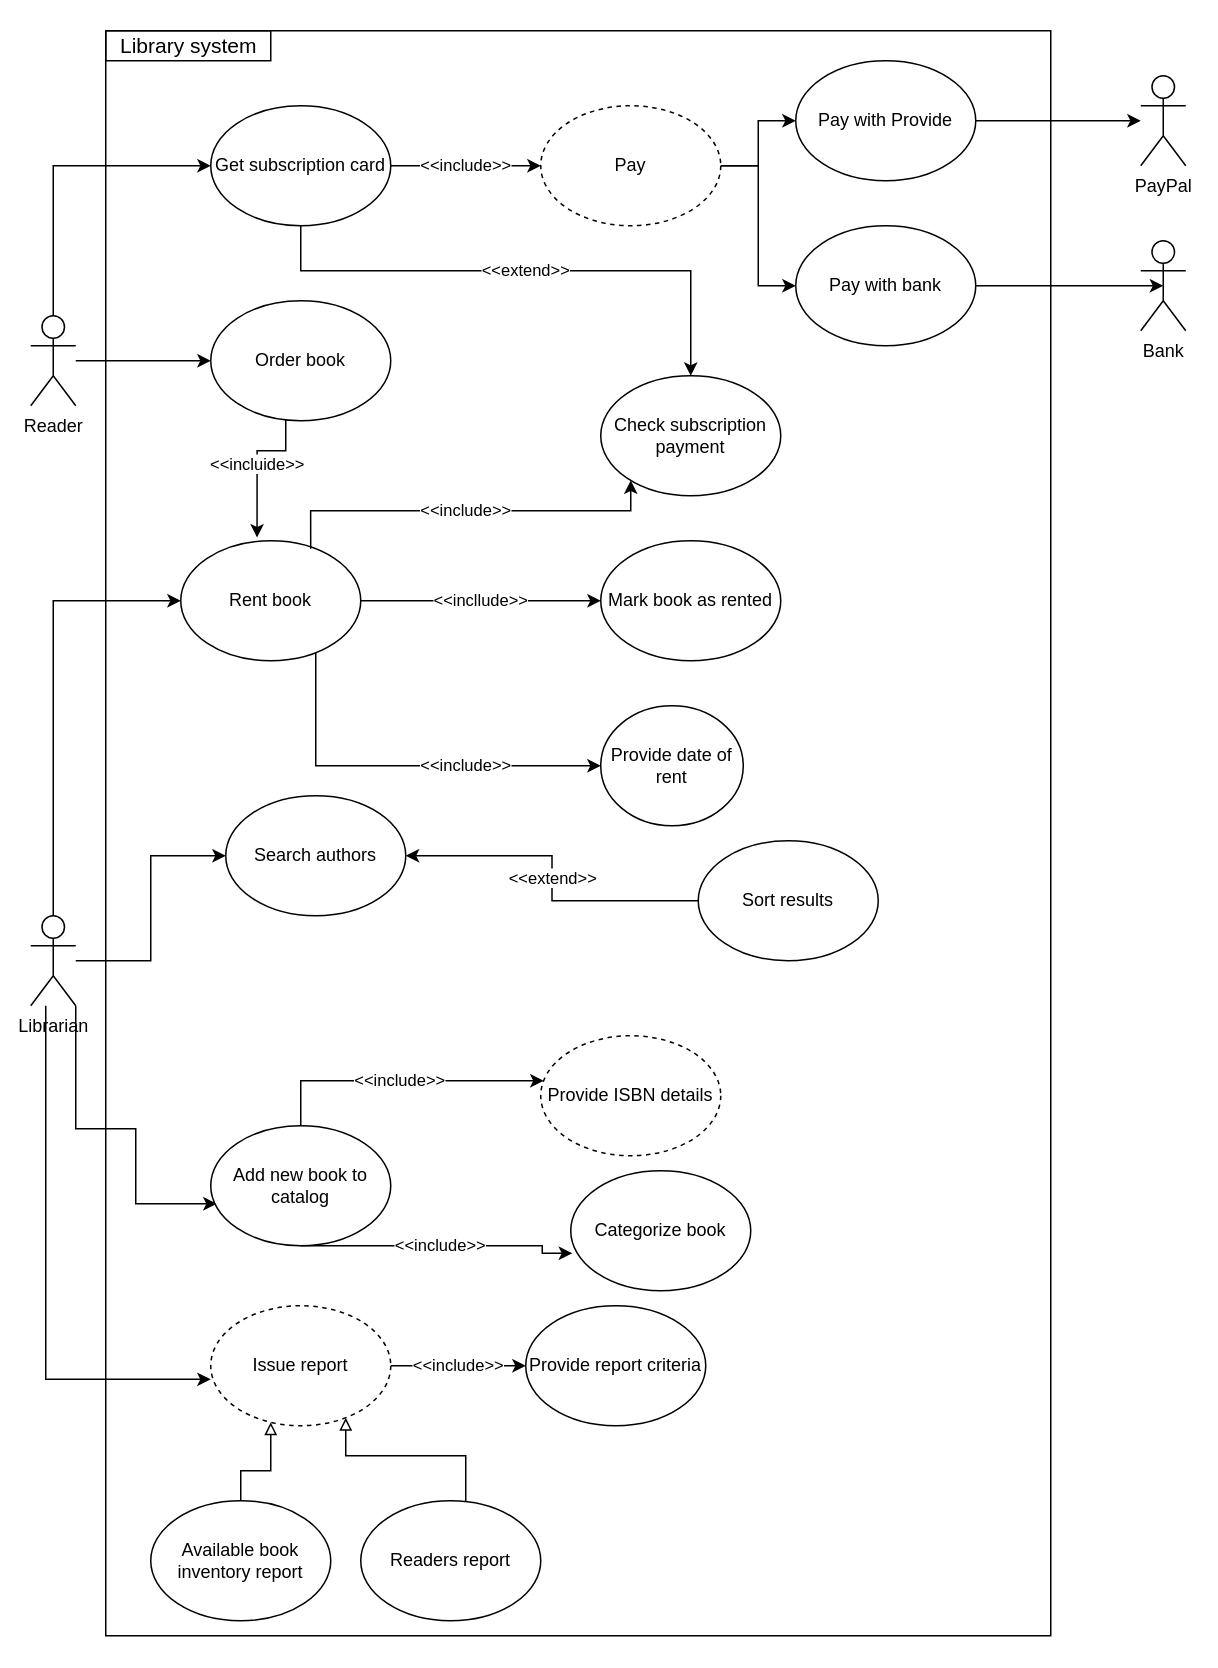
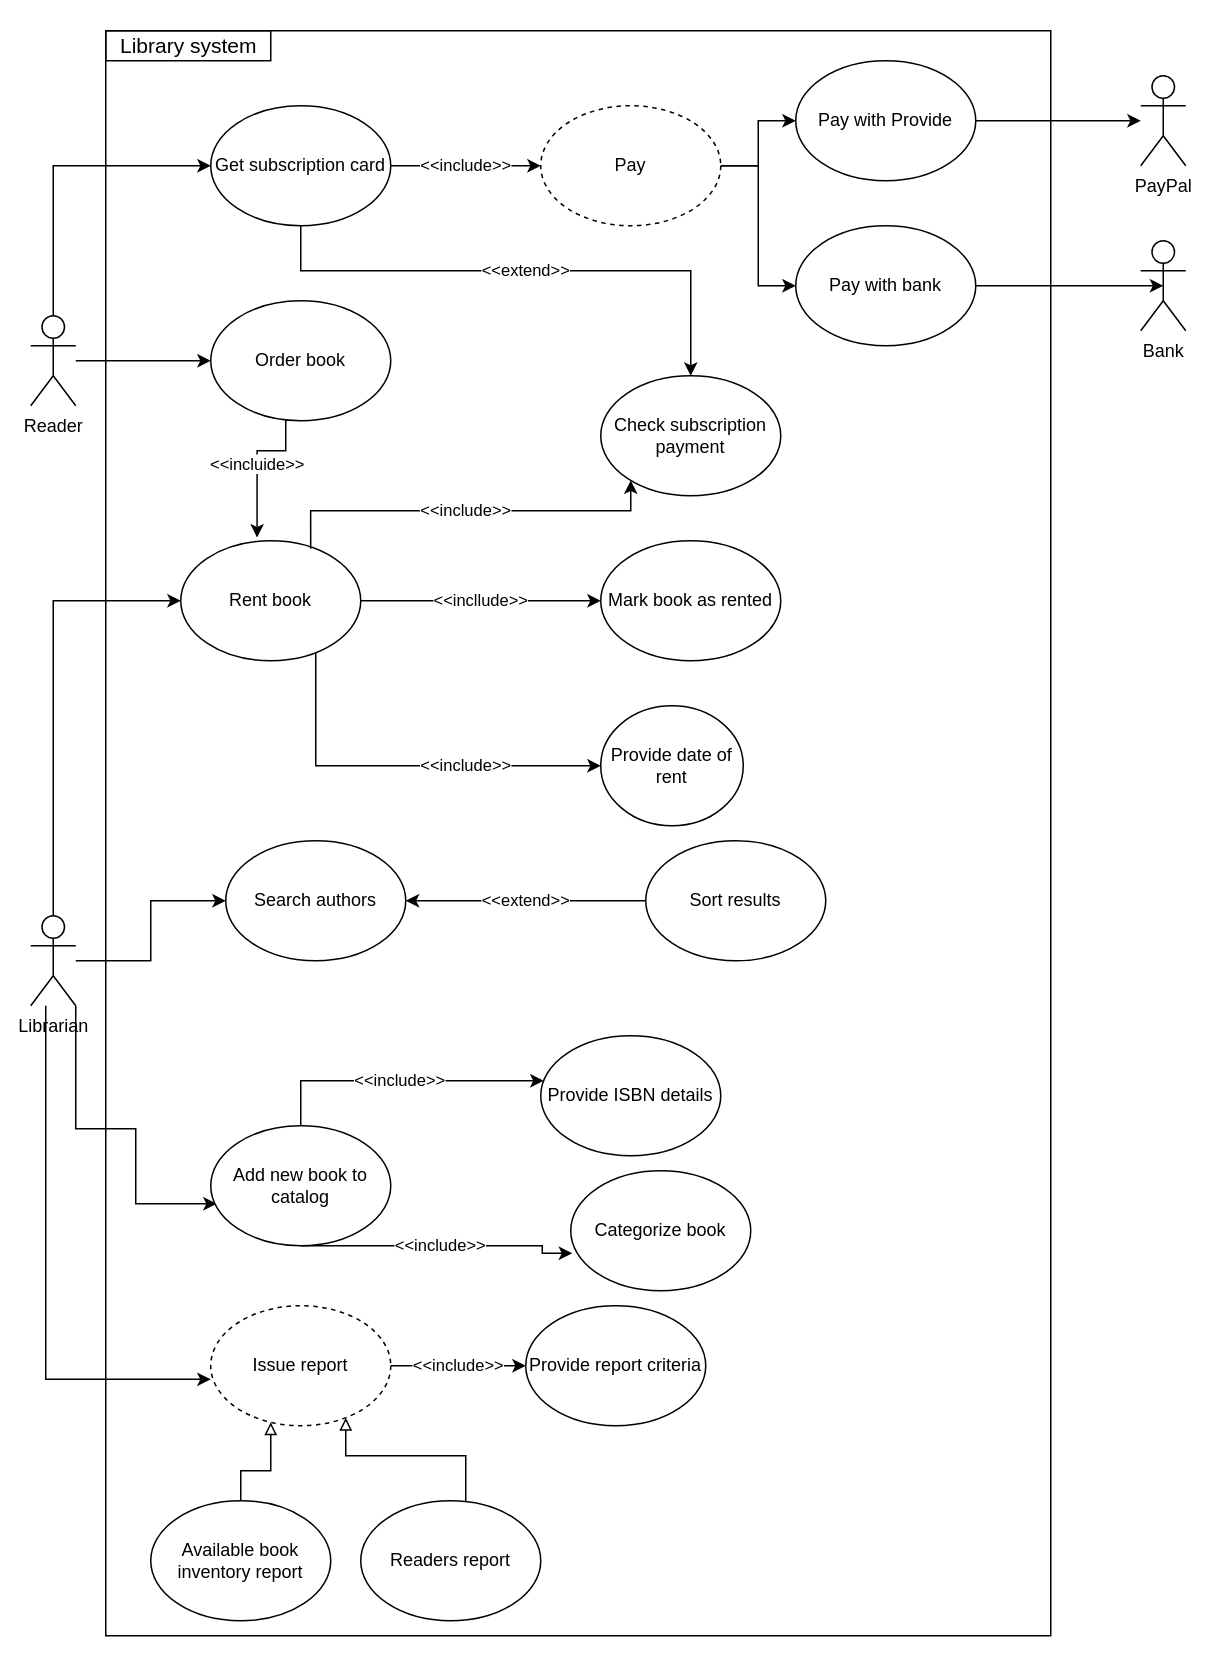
  <mxCell id="0" />
  <mxCell id="1" parent="0" />
  <mxCell id="2" value="" style="rounded=0;whiteSpace=wrap;html=1;strokeColor=default;" parent="1" vertex="1"><mxGeometry x="70" y="20" width="630" height="1070" as="geometry" /></mxCell>
  <mxCell id="3" value="&amp;lt;&amp;lt;incllude&amp;gt;&amp;gt;" style="edgeStyle=orthogonalEdgeStyle;rounded=0;orthogonalLoop=1;jettySize=auto;html=1;endArrow=classic;endFill=1;" parent="1" source="5" target="19" edge="1"><mxGeometry relative="1" as="geometry" /></mxCell>
  <mxCell id="4" value="&amp;lt;&amp;lt;include&amp;gt;&amp;gt;" style="edgeStyle=orthogonalEdgeStyle;rounded=0;orthogonalLoop=1;jettySize=auto;html=1;endArrow=classic;endFill=1;entryX=0;entryY=0.5;entryDx=0;entryDy=0;" parent="1" source="5" target="27" edge="1"><mxGeometry x="0.322" relative="1" as="geometry"><Array as="points"><mxPoint x="210" y="510" /></Array><mxPoint x="390" y="510" as="targetPoint" /><mxPoint as="offset" /></mxGeometry></mxCell>
  <mxCell id="5" value="Rent book" style="ellipse;whiteSpace=wrap;html=1;" parent="1" vertex="1"><mxGeometry x="120" y="360" width="120" height="80" as="geometry" /></mxCell>
  <mxCell id="6" value="&amp;lt;&amp;lt;include&amp;gt;&amp;gt;" style="edgeStyle=orthogonalEdgeStyle;rounded=0;orthogonalLoop=1;jettySize=auto;html=1;exitX=0.722;exitY=0.067;exitDx=0;exitDy=0;exitPerimeter=0;" parent="1" source="5" target="26" edge="1"><mxGeometry relative="1" as="geometry"><mxPoint x="260" y="340" as="sourcePoint" /><Array as="points"><mxPoint x="207" y="340" /><mxPoint x="420" y="340" /></Array></mxGeometry></mxCell>
  <mxCell id="7" style="edgeStyle=orthogonalEdgeStyle;rounded=0;orthogonalLoop=1;jettySize=auto;html=1;endArrow=classic;endFill=1;" parent="1" source="11" target="5" edge="1"><mxGeometry relative="1" as="geometry"><Array as="points"><mxPoint x="35" y="400" /></Array></mxGeometry></mxCell>
  <mxCell id="8" style="edgeStyle=orthogonalEdgeStyle;rounded=0;orthogonalLoop=1;jettySize=auto;html=1;entryX=0;entryY=0.5;entryDx=0;entryDy=0;endArrow=classic;endFill=1;" parent="1" source="11" target="23" edge="1"><mxGeometry relative="1" as="geometry" /></mxCell>
  <mxCell id="9" style="edgeStyle=orthogonalEdgeStyle;rounded=0;orthogonalLoop=1;jettySize=auto;html=1;entryX=0.033;entryY=0.65;entryDx=0;entryDy=0;entryPerimeter=0;endArrow=classic;endFill=1;" parent="1" source="11" target="18" edge="1"><mxGeometry relative="1" as="geometry"><Array as="points"><mxPoint x="50" y="752" /><mxPoint x="90" y="752" /><mxPoint x="90" y="802" /></Array></mxGeometry></mxCell>
  <mxCell id="10" style="edgeStyle=orthogonalEdgeStyle;rounded=0;orthogonalLoop=1;jettySize=auto;html=1;entryX=0;entryY=0.613;entryDx=0;entryDy=0;entryPerimeter=0;endArrow=classic;endFill=1;" parent="1" source="11" target="14" edge="1"><mxGeometry relative="1" as="geometry"><Array as="points"><mxPoint x="30" y="919" /></Array></mxGeometry></mxCell>
  <mxCell id="11" value="Librarian" style="shape=umlActor;verticalLabelPosition=bottom;verticalAlign=top;html=1;outlineConnect=0;" parent="1" vertex="1"><mxGeometry x="20" y="610" width="30" height="60" as="geometry" /></mxCell>
  <mxCell id="12" value="&amp;lt;&amp;lt;include&amp;gt;&amp;gt;" style="edgeStyle=orthogonalEdgeStyle;rounded=0;orthogonalLoop=1;jettySize=auto;html=1;entryX=0;entryY=0.5;entryDx=0;entryDy=0;" parent="1" source="14" target="15" edge="1"><mxGeometry relative="1" as="geometry"><mxPoint x="272" y="930" as="sourcePoint" /><mxPoint x="450" y="930" as="targetPoint" /></mxGeometry></mxCell>
  <mxCell id="13" style="edgeStyle=orthogonalEdgeStyle;rounded=0;orthogonalLoop=1;jettySize=auto;html=1;endArrow=block;endFill=0;" parent="1" source="30" target="14" edge="1"><mxGeometry relative="1" as="geometry"><Array as="points"><mxPoint x="310" y="970" /><mxPoint x="230" y="970" /></Array></mxGeometry></mxCell>
  <mxCell id="14" value="Issue report" style="ellipse;whiteSpace=wrap;html=1;dashed=1;" parent="1" vertex="1"><mxGeometry x="140" y="870" width="120" height="80" as="geometry" /></mxCell>
  <mxCell id="15" value="Provide report criteria" style="ellipse;whiteSpace=wrap;html=1;" parent="1" vertex="1"><mxGeometry x="350" y="870" width="120" height="80" as="geometry" /></mxCell>
  <mxCell id="16" value="&amp;lt;&amp;lt;include&amp;gt;&amp;gt;" style="edgeStyle=orthogonalEdgeStyle;rounded=0;orthogonalLoop=1;jettySize=auto;html=1;" parent="1" source="18" target="20" edge="1"><mxGeometry relative="1" as="geometry"><Array as="points"><mxPoint x="200" y="720" /></Array></mxGeometry></mxCell>
  <mxCell id="17" value="&amp;lt;&amp;lt;include&amp;gt;&amp;gt;" style="edgeStyle=orthogonalEdgeStyle;rounded=0;orthogonalLoop=1;jettySize=auto;html=1;entryX=0.008;entryY=0.688;entryDx=0;entryDy=0;entryPerimeter=0;" parent="1" source="18" target="21" edge="1"><mxGeometry relative="1" as="geometry"><mxPoint x="201" y="760" as="sourcePoint" /><mxPoint x="270" y="830" as="targetPoint" /><Array as="points"><mxPoint x="361" y="830" /></Array></mxGeometry></mxCell>
  <mxCell id="18" value="Add new book to catalog" style="ellipse;whiteSpace=wrap;html=1;" parent="1" vertex="1"><mxGeometry x="140" y="750" width="120" height="80" as="geometry" /></mxCell>
  <mxCell id="19" value="Mark book as rented" style="ellipse;whiteSpace=wrap;html=1;" parent="1" vertex="1"><mxGeometry x="400" y="360" width="120" height="80" as="geometry" /></mxCell>
- <mxCell id="20" value="Provide ISBN details" style="ellipse;whiteSpace=wrap;html=1;dashed=1;" parent="1" vertex="1"><mxGeometry x="360" y="690" width="120" height="80" as="geometry" /></mxCell>
+ <mxCell id="20" value="Provide ISBN details" style="ellipse;whiteSpace=wrap;html=1;" parent="1" vertex="1"><mxGeometry x="360" y="690" width="120" height="80" as="geometry" /></mxCell>
  <mxCell id="21" value="Categorize book" style="ellipse;whiteSpace=wrap;html=1;" parent="1" vertex="1"><mxGeometry x="380" y="780" width="120" height="80" as="geometry" /></mxCell>
  <mxCell id="22" value="&amp;lt;&amp;lt;extend&amp;gt;&amp;gt;" style="edgeStyle=orthogonalEdgeStyle;rounded=0;orthogonalLoop=1;jettySize=auto;html=1;" parent="1" source="24" target="23" edge="1"><mxGeometry relative="1" as="geometry" /></mxCell>
- <mxCell id="23" value="Search authors" style="ellipse;whiteSpace=wrap;html=1;" parent="1" vertex="1"><mxGeometry x="150" y="530" width="120" height="80" as="geometry" /></mxCell>
- <mxCell id="24" value="Sort results" style="ellipse;whiteSpace=wrap;html=1;" parent="1" vertex="1"><mxGeometry x="465" y="560" width="120" height="80" as="geometry" /></mxCell>
+ <mxCell id="23" value="Search authors" style="ellipse;whiteSpace=wrap;html=1;" parent="1" vertex="1"><mxGeometry x="150" y="560" width="120" height="80" as="geometry" /></mxCell>
+ <mxCell id="24" value="Sort results" style="ellipse;whiteSpace=wrap;html=1;" parent="1" vertex="1"><mxGeometry x="430" y="560" width="120" height="80" as="geometry" /></mxCell>
  <mxCell id="25" value="&amp;lt;&amp;lt;extend&amp;gt;&amp;gt;" style="edgeStyle=orthogonalEdgeStyle;rounded=0;orthogonalLoop=1;jettySize=auto;html=1;endArrow=classic;endFill=1;exitX=0.5;exitY=1;exitDx=0;exitDy=0;" parent="1" source="35" target="26" edge="1"><mxGeometry relative="1" as="geometry"><Array as="points"><mxPoint x="200" y="180" /><mxPoint x="460" y="180" /></Array></mxGeometry></mxCell>
  <mxCell id="26" value="Check subscription payment" style="ellipse;whiteSpace=wrap;html=1;" parent="1" vertex="1"><mxGeometry x="400" y="250" width="120" height="80" as="geometry" /></mxCell>
  <mxCell id="27" value="Provide date of rent" style="ellipse;whiteSpace=wrap;html=1;" parent="1" vertex="1"><mxGeometry x="400" y="470" width="95" height="80" as="geometry" /></mxCell>
  <mxCell id="28" style="edgeStyle=orthogonalEdgeStyle;rounded=0;orthogonalLoop=1;jettySize=auto;html=1;endArrow=block;endFill=0;" parent="1" source="29" target="14" edge="1"><mxGeometry relative="1" as="geometry"><Array as="points"><mxPoint x="160" y="980" /><mxPoint x="180" y="980" /></Array></mxGeometry></mxCell>
  <mxCell id="29" value="Available book inventory report" style="ellipse;whiteSpace=wrap;html=1;" parent="1" vertex="1"><mxGeometry x="100" y="1000" width="120" height="80" as="geometry" /></mxCell>
  <mxCell id="30" value="Readers report" style="ellipse;whiteSpace=wrap;html=1;" parent="1" vertex="1"><mxGeometry x="240" y="1000" width="120" height="80" as="geometry" /></mxCell>
  <mxCell id="31" style="edgeStyle=orthogonalEdgeStyle;rounded=0;orthogonalLoop=1;jettySize=auto;html=1;entryX=0;entryY=0.5;entryDx=0;entryDy=0;endArrow=classic;endFill=1;" parent="1" source="33" target="35" edge="1"><mxGeometry relative="1" as="geometry"><Array as="points"><mxPoint x="35" y="110" /></Array></mxGeometry></mxCell>
  <mxCell id="32" style="edgeStyle=orthogonalEdgeStyle;rounded=0;orthogonalLoop=1;jettySize=auto;html=1;endArrow=classic;endFill=1;" parent="1" source="33" target="46" edge="1"><mxGeometry relative="1" as="geometry"><Array as="points"><mxPoint x="65" y="240" /></Array></mxGeometry></mxCell>
  <mxCell id="33" value="Reader" style="shape=umlActor;verticalLabelPosition=bottom;verticalAlign=top;html=1;outlineConnect=0;" parent="1" vertex="1"><mxGeometry x="20" y="210" width="30" height="60" as="geometry" /></mxCell>
  <mxCell id="34" value="&amp;lt;&amp;lt;include&amp;gt;&amp;gt;" style="edgeStyle=orthogonalEdgeStyle;rounded=0;orthogonalLoop=1;jettySize=auto;html=1;endArrow=classic;endFill=1;" parent="1" source="35" target="38" edge="1"><mxGeometry relative="1" as="geometry" /></mxCell>
  <mxCell id="35" value="Get subscription card" style="ellipse;whiteSpace=wrap;html=1;" parent="1" vertex="1"><mxGeometry x="140" y="70" width="120" height="80" as="geometry" /></mxCell>
  <mxCell id="36" value="" style="edgeStyle=orthogonalEdgeStyle;rounded=0;orthogonalLoop=1;jettySize=auto;html=1;endArrow=classic;endFill=1;" parent="1" source="38" target="41" edge="1"><mxGeometry relative="1" as="geometry" /></mxCell>
  <mxCell id="37" value="" style="edgeStyle=orthogonalEdgeStyle;rounded=0;orthogonalLoop=1;jettySize=auto;html=1;endArrow=classic;endFill=1;" parent="1" source="38" target="43" edge="1"><mxGeometry relative="1" as="geometry" /></mxCell>
  <mxCell id="38" value="Pay" style="ellipse;whiteSpace=wrap;html=1;strokeColor=default;dashed=1;" parent="1" vertex="1"><mxGeometry x="360" y="70" width="120" height="80" as="geometry" /></mxCell>
  <mxCell id="39" value="Bank" style="shape=umlActor;verticalLabelPosition=bottom;verticalAlign=top;html=1;outlineConnect=0;" parent="1" vertex="1"><mxGeometry x="760" y="160" width="30" height="60" as="geometry" /></mxCell>
  <mxCell id="40" style="edgeStyle=orthogonalEdgeStyle;rounded=0;orthogonalLoop=1;jettySize=auto;html=1;endArrow=classic;endFill=1;" parent="1" source="41" target="44" edge="1"><mxGeometry relative="1" as="geometry" /></mxCell>
  <mxCell id="41" value="Pay with Provide" style="ellipse;whiteSpace=wrap;html=1;" parent="1" vertex="1"><mxGeometry x="530" y="40" width="120" height="80" as="geometry" /></mxCell>
  <mxCell id="42" style="edgeStyle=orthogonalEdgeStyle;rounded=0;orthogonalLoop=1;jettySize=auto;html=1;entryX=0.5;entryY=0.5;entryDx=0;entryDy=0;entryPerimeter=0;endArrow=classic;endFill=1;" parent="1" source="43" target="39" edge="1"><mxGeometry relative="1" as="geometry" /></mxCell>
  <mxCell id="43" value="Pay with bank" style="ellipse;whiteSpace=wrap;html=1;" parent="1" vertex="1"><mxGeometry x="530" y="150" width="120" height="80" as="geometry" /></mxCell>
  <mxCell id="44" value="PayPal" style="shape=umlActor;verticalLabelPosition=bottom;verticalAlign=top;html=1;outlineConnect=0;" parent="1" vertex="1"><mxGeometry x="760" y="50" width="30" height="60" as="geometry" /></mxCell>
  <mxCell id="45" value="&amp;lt;&amp;lt;incluide&amp;gt;&amp;gt;" style="edgeStyle=orthogonalEdgeStyle;rounded=0;orthogonalLoop=1;jettySize=auto;html=1;entryX=0.424;entryY=-0.027;entryDx=0;entryDy=0;endArrow=classic;endFill=1;entryPerimeter=0;" parent="1" source="46" target="5" edge="1"><mxGeometry relative="1" as="geometry"><mxPoint x="200" y="300" as="targetPoint" /><Array as="points"><mxPoint x="190" y="300" /><mxPoint x="171" y="300" /></Array></mxGeometry></mxCell>
  <mxCell id="46" value="Order book" style="ellipse;whiteSpace=wrap;html=1;" parent="1" vertex="1"><mxGeometry x="140" y="200" width="120" height="80" as="geometry" /></mxCell>
  <mxCell id="47" value="Library system" style="text;html=1;align=center;verticalAlign=middle;resizable=0;points=[];autosize=1;strokeColor=default;fillColor=none;fontSize=14;" parent="1" vertex="1"><mxGeometry x="70" y="20" width="110" height="20" as="geometry" /></mxCell>
